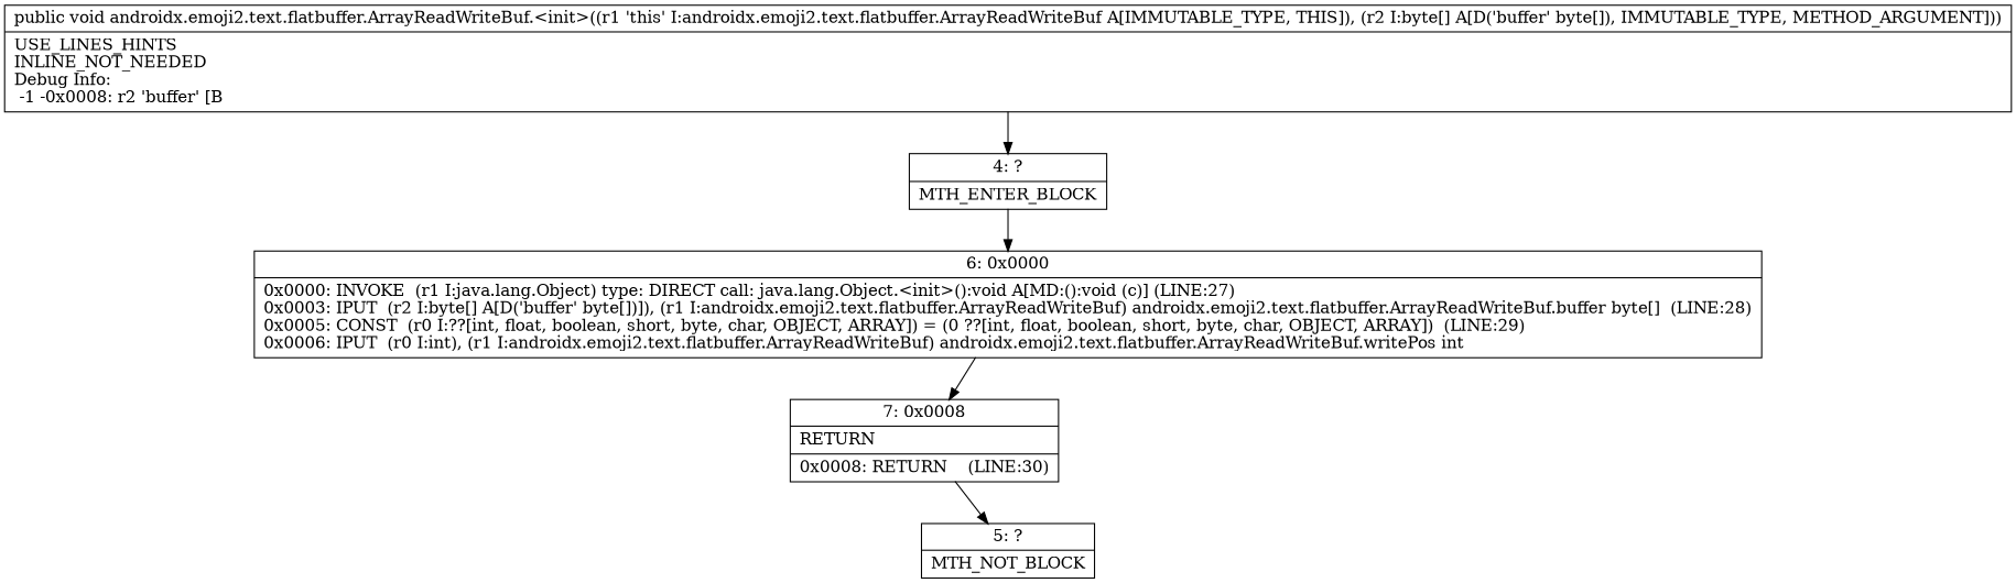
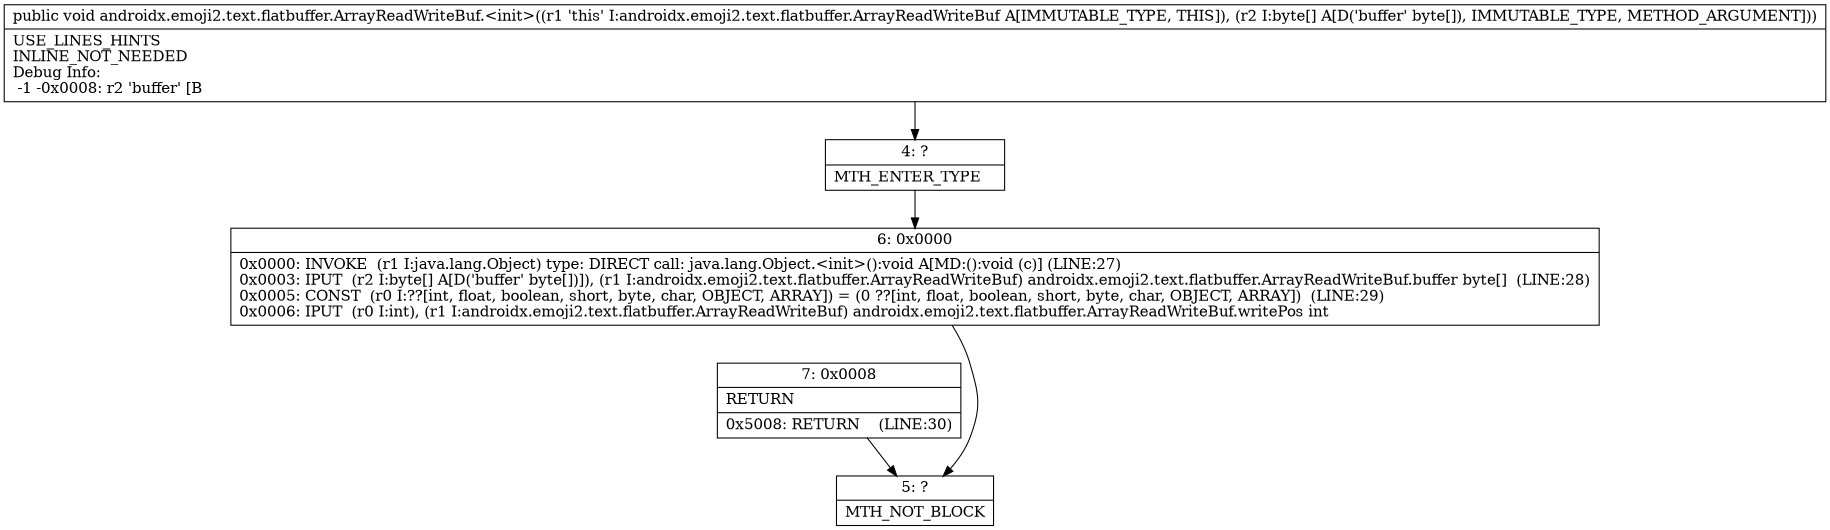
  digraph {
    node [shape=record]
-   n1 [label="{4\:\ ?|MTH_ENTER_BLOCK\l}"]
+   n1 [label="{4\:\ ?|MTH_ENTER_TYPE\l}"]
    n2 [label="{6\:\ 0x0000|0x0000: INVOKE  (r1 I:java.lang.Object) type: DIRECT call: java.lang.Object.\<init\>():void A[MD:():void (c)] (LINE:27)\l0x0003: IPUT  (r2 I:byte[] A[D('buffer' byte[])]), (r1 I:androidx.emoji2.text.flatbuffer.ArrayReadWriteBuf) androidx.emoji2.text.flatbuffer.ArrayReadWriteBuf.buffer byte[]  (LINE:28)\l0x0005: CONST  (r0 I:??[int, float, boolean, short, byte, char, OBJECT, ARRAY]) = (0 ??[int, float, boolean, short, byte, char, OBJECT, ARRAY])  (LINE:29)\l0x0006: IPUT  (r0 I:int), (r1 I:androidx.emoji2.text.flatbuffer.ArrayReadWriteBuf) androidx.emoji2.text.flatbuffer.ArrayReadWriteBuf.writePos int \l}"]
-   n3 [label="{7\:\ 0x0008|RETURN\l|0x0008: RETURN    (LINE:30)\l}"]
+   n3 [label="{7\:\ 0x0008|RETURN\l|0x5008: RETURN    (LINE:30)\l}"]
    n4 [label="{5\:\ ?|MTH_NOT_BLOCK\l}"]
    n5 [label="{public void androidx.emoji2.text.flatbuffer.ArrayReadWriteBuf.\<init\>((r1 'this' I:androidx.emoji2.text.flatbuffer.ArrayReadWriteBuf A[IMMUTABLE_TYPE, THIS]), (r2 I:byte[] A[D('buffer' byte[]), IMMUTABLE_TYPE, METHOD_ARGUMENT]))  | USE_LINES_HINTS\lINLINE_NOT_NEEDED\lDebug Info:\l  \-1 \-0x0008: r2 'buffer' [B\l}"]
    n1 -> n2
-   n2 -> n3
+   n2 -> n4
    n3 -> n4
    n5 -> n1
  }
